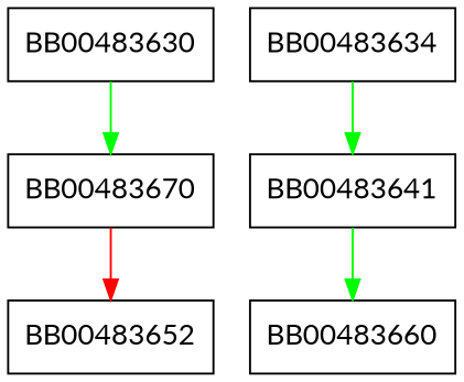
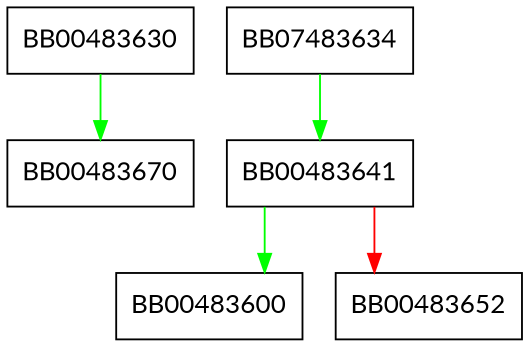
  digraph {
    fontname=Lato
    splines=ortho
    node [fontname=Lato shape=box]
    edge [color=green fontname=Lato]
    BB00483630
    BB00483670
-   BB00483634
+   BB00483634 [label=BB07483634]
    BB00483641
-   BB00483660
+   BB00483660 [label=BB00483600]
    BB00483652
    BB00483630 -> BB00483670
    BB00483634 -> BB00483641
    BB00483641 -> BB00483660
-   BB00483670 -> BB00483652 [color=red]
+   BB00483641 -> BB00483652 [color=red]
  }
